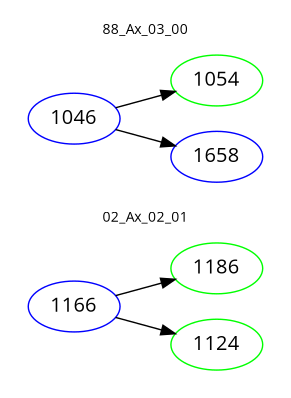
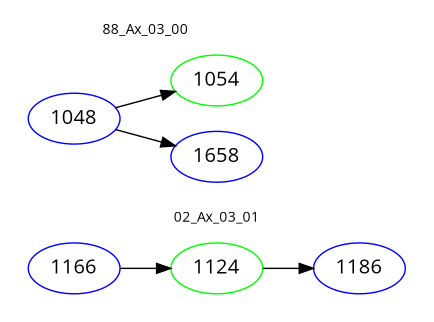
  digraph {
    fontname="Open Sans"
    rankdir=LR
    node [color=blue fontname="Open Sans"]
    edge [color=black fontname="Open Sans"]
    n1 [label=1166]
    n2 [color=green label=1124]
-   n3 [color=green label=1186]
-   n4 [label=1046]
+   n3 [label=1186]
+   n4 [label=1048]
    n5 [label=1658]
    n6 [color=green label=1054]
    subgraph cluster_1 {
      color=white
      fontsize=10
-     label="02_Ax_02_01"
+     label="02_Ax_03_01"
      n1
      n2
      n3
    }
    subgraph cluster_2 {
      color=white
      fontsize=10
      label="88_Ax_03_00"
      n4
      n5
      n6
    }
    n1 -> n2
-   n1 -> n3
+   n2 -> n3
    n4 -> n5
    n4 -> n6
  }
